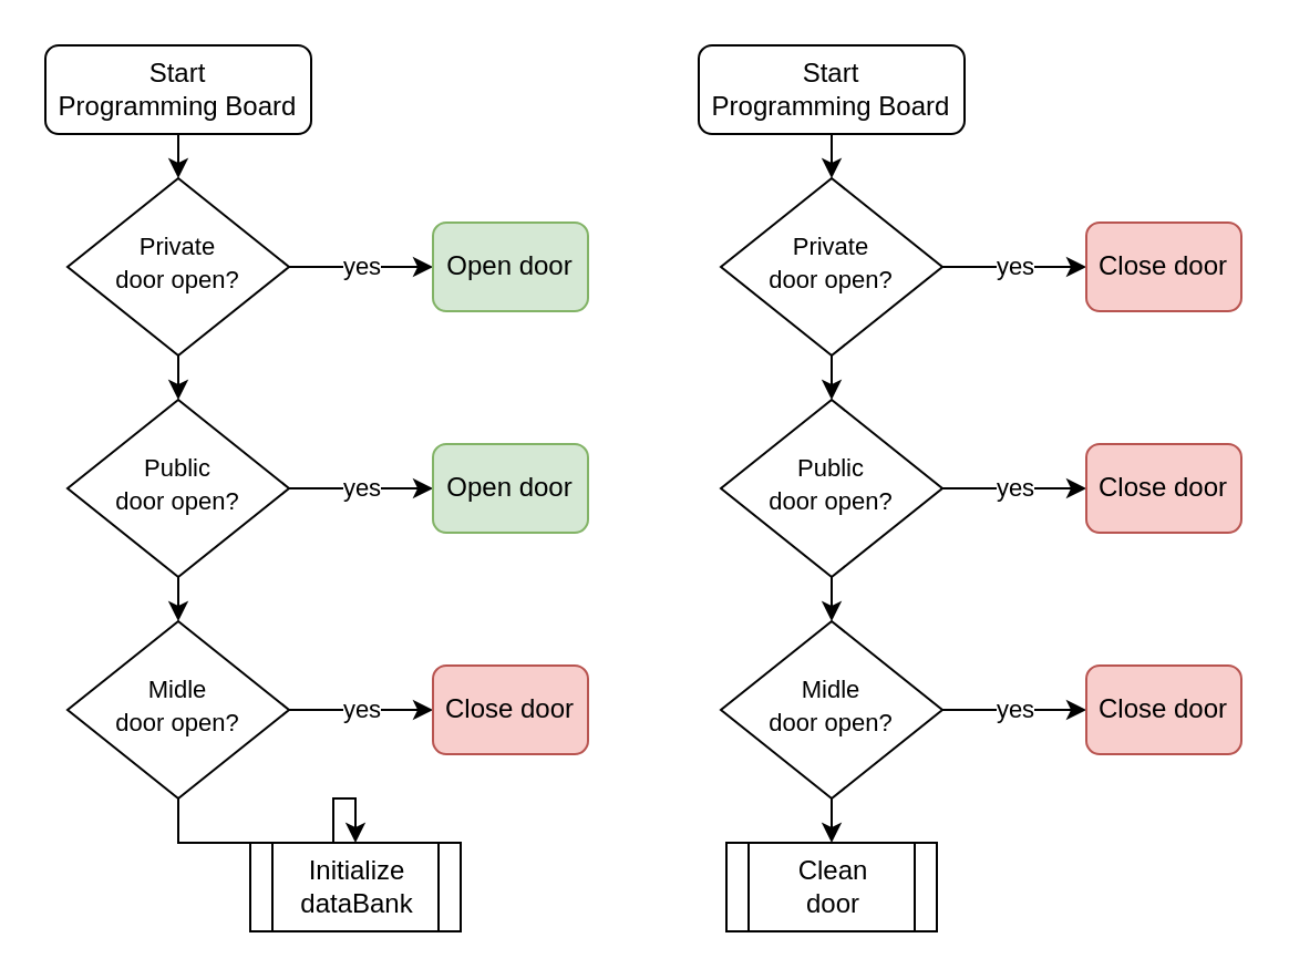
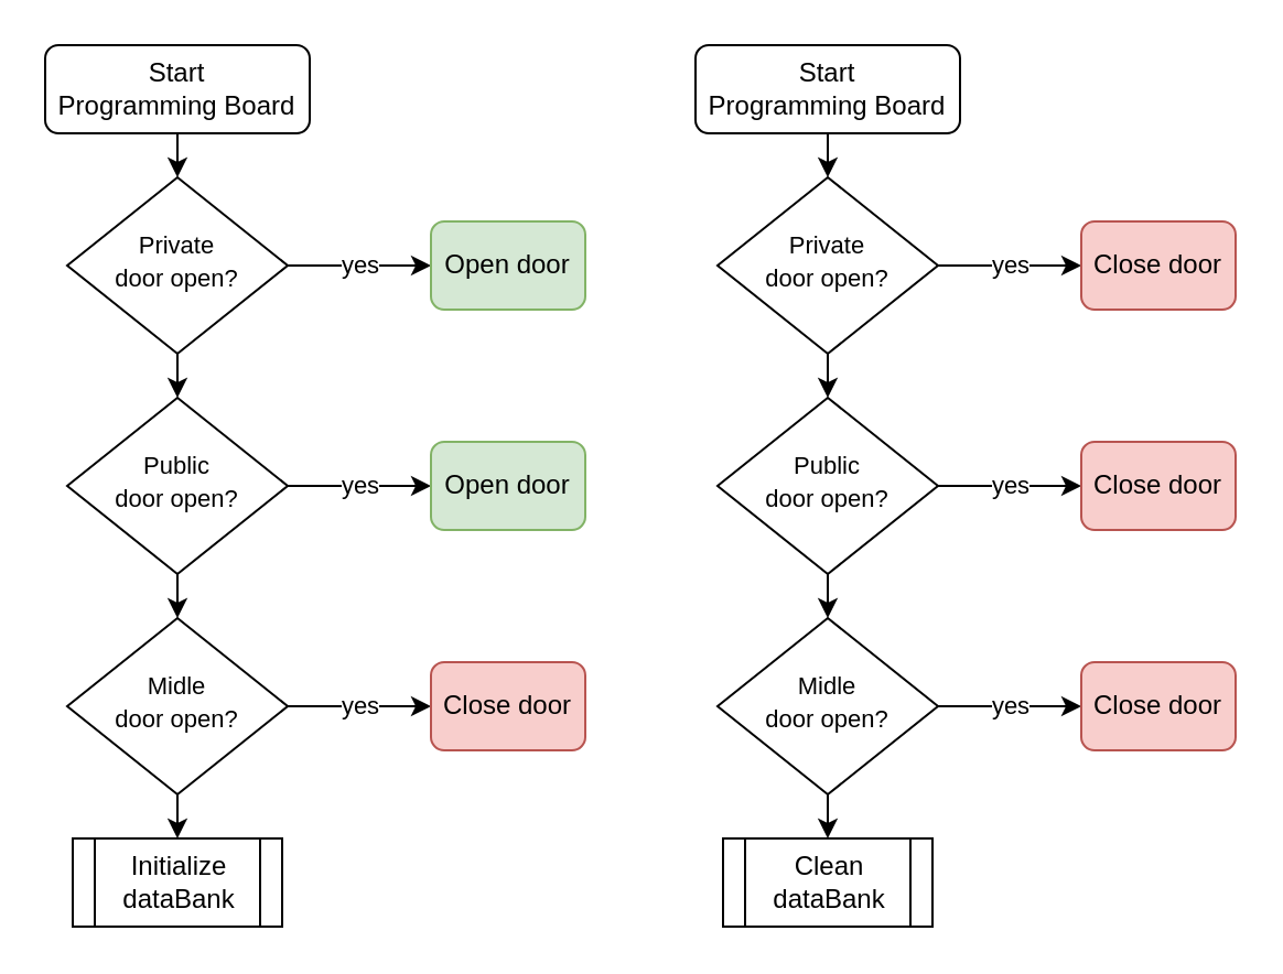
  <mxCell id="0" />
  <mxCell id="1" parent="0" />
  <mxCell id="2" style="edgeStyle=orthogonalEdgeStyle;rounded=0;orthogonalLoop=1;jettySize=auto;html=1;exitX=0.5;exitY=1;exitDx=0;exitDy=0;entryX=0.5;entryY=0;entryDx=0;entryDy=0;" edge="1" parent="1" source="3" target="6"><mxGeometry relative="1" as="geometry" /></mxCell>
  <mxCell id="3" value="Start&lt;br&gt;Programming Board" style="rounded=1;whiteSpace=wrap;html=1;fontSize=12;glass=0;strokeWidth=1;shadow=0;" vertex="1" parent="1"><mxGeometry x="20" y="20" width="120" height="40" as="geometry" /></mxCell>
  <mxCell id="4" value="yes" style="edgeStyle=orthogonalEdgeStyle;rounded=0;orthogonalLoop=1;jettySize=auto;html=1;exitX=1;exitY=0.5;exitDx=0;exitDy=0;entryX=0;entryY=0.5;entryDx=0;entryDy=0;" edge="1" parent="1" source="6" target="13"><mxGeometry relative="1" as="geometry" /></mxCell>
  <mxCell id="5" style="edgeStyle=orthogonalEdgeStyle;rounded=0;orthogonalLoop=1;jettySize=auto;html=1;exitX=0.5;exitY=1;exitDx=0;exitDy=0;entryX=0.5;entryY=0;entryDx=0;entryDy=0;" edge="1" parent="1" source="6" target="9"><mxGeometry relative="1" as="geometry" /></mxCell>
  <mxCell id="6" value="&lt;font style=&quot;font-size: 11px&quot;&gt;Private&lt;br&gt;door open?&lt;/font&gt;" style="rhombus;whiteSpace=wrap;html=1;shadow=0;fontFamily=Helvetica;fontSize=12;align=center;strokeWidth=1;spacing=6;spacingTop=-4;" vertex="1" parent="1"><mxGeometry x="30" y="80" width="100" height="80" as="geometry" /></mxCell>
  <mxCell id="7" value="yes" style="edgeStyle=orthogonalEdgeStyle;rounded=0;orthogonalLoop=1;jettySize=auto;html=1;exitX=1;exitY=0.5;exitDx=0;exitDy=0;entryX=0;entryY=0.5;entryDx=0;entryDy=0;" edge="1" parent="1" source="9" target="14"><mxGeometry relative="1" as="geometry" /></mxCell>
  <mxCell id="8" style="edgeStyle=orthogonalEdgeStyle;rounded=0;orthogonalLoop=1;jettySize=auto;html=1;exitX=0.5;exitY=1;exitDx=0;exitDy=0;entryX=0.5;entryY=0;entryDx=0;entryDy=0;" edge="1" parent="1" source="9" target="12"><mxGeometry relative="1" as="geometry" /></mxCell>
  <mxCell id="9" value="&lt;font style=&quot;font-size: 11px&quot;&gt;Public&lt;br&gt;door open?&lt;/font&gt;" style="rhombus;whiteSpace=wrap;html=1;shadow=0;fontFamily=Helvetica;fontSize=12;align=center;strokeWidth=1;spacing=6;spacingTop=-4;" vertex="1" parent="1"><mxGeometry x="30" y="180" width="100" height="80" as="geometry" /></mxCell>
  <mxCell id="10" value="yes" style="edgeStyle=orthogonalEdgeStyle;rounded=0;orthogonalLoop=1;jettySize=auto;html=1;exitX=1;exitY=0.5;exitDx=0;exitDy=0;entryX=0;entryY=0.5;entryDx=0;entryDy=0;" edge="1" parent="1" source="12" target="15"><mxGeometry relative="1" as="geometry" /></mxCell>
  <mxCell id="11" style="edgeStyle=orthogonalEdgeStyle;rounded=0;orthogonalLoop=1;jettySize=auto;html=1;exitX=0.5;exitY=1;exitDx=0;exitDy=0;entryX=0.5;entryY=0;entryDx=0;entryDy=0;" edge="1" parent="1" source="12" target="16"><mxGeometry relative="1" as="geometry" /></mxCell>
  <mxCell id="12" value="&lt;font style=&quot;font-size: 11px&quot;&gt;Midle&lt;br&gt;door open?&lt;/font&gt;" style="rhombus;whiteSpace=wrap;html=1;shadow=0;fontFamily=Helvetica;fontSize=12;align=center;strokeWidth=1;spacing=6;spacingTop=-4;" vertex="1" parent="1"><mxGeometry x="30" y="280" width="100" height="80" as="geometry" /></mxCell>
  <mxCell id="13" value="Open door" style="rounded=1;whiteSpace=wrap;html=1;fontSize=12;glass=0;strokeWidth=1;shadow=0;fillColor=#d5e8d4;strokeColor=#82b366;" vertex="1" parent="1"><mxGeometry x="195" y="100" width="70" height="40" as="geometry" /></mxCell>
  <mxCell id="14" value="Open door" style="rounded=1;whiteSpace=wrap;html=1;fontSize=12;glass=0;strokeWidth=1;shadow=0;fillColor=#d5e8d4;strokeColor=#82b366;" vertex="1" parent="1"><mxGeometry x="195" y="200" width="70" height="40" as="geometry" /></mxCell>
  <mxCell id="15" value="Close door" style="rounded=1;whiteSpace=wrap;html=1;fontSize=12;glass=0;strokeWidth=1;shadow=0;fillColor=#f8cecc;strokeColor=#b85450;" vertex="1" parent="1"><mxGeometry x="195" y="300" width="70" height="40" as="geometry" /></mxCell>
- <mxCell id="16" value="Initialize dataBank" style="shape=process;whiteSpace=wrap;html=1;backgroundOutline=1;" vertex="1" parent="1"><mxGeometry x="112.5" y="380" width="95" height="40" as="geometry" /></mxCell>
+ <mxCell id="16" value="Initialize dataBank" style="shape=process;whiteSpace=wrap;html=1;backgroundOutline=1;" vertex="1" parent="1"><mxGeometry x="32.5" y="380" width="95" height="40" as="geometry" /></mxCell>
  <mxCell id="17" style="edgeStyle=orthogonalEdgeStyle;rounded=0;orthogonalLoop=1;jettySize=auto;html=1;exitX=0.5;exitY=1;exitDx=0;exitDy=0;entryX=0.5;entryY=0;entryDx=0;entryDy=0;" edge="1" parent="1" source="18" target="21"><mxGeometry relative="1" as="geometry" /></mxCell>
  <mxCell id="18" value="Start&lt;br&gt;Programming Board" style="rounded=1;whiteSpace=wrap;html=1;fontSize=12;glass=0;strokeWidth=1;shadow=0;" vertex="1" parent="1"><mxGeometry x="315" y="20" width="120" height="40" as="geometry" /></mxCell>
  <mxCell id="19" value="yes" style="edgeStyle=orthogonalEdgeStyle;rounded=0;orthogonalLoop=1;jettySize=auto;html=1;exitX=1;exitY=0.5;exitDx=0;exitDy=0;entryX=0;entryY=0.5;entryDx=0;entryDy=0;" edge="1" parent="1" source="21" target="28"><mxGeometry relative="1" as="geometry" /></mxCell>
  <mxCell id="20" style="edgeStyle=orthogonalEdgeStyle;rounded=0;orthogonalLoop=1;jettySize=auto;html=1;exitX=0.5;exitY=1;exitDx=0;exitDy=0;entryX=0.5;entryY=0;entryDx=0;entryDy=0;" edge="1" parent="1" source="21" target="24"><mxGeometry relative="1" as="geometry" /></mxCell>
  <mxCell id="21" value="&lt;font style=&quot;font-size: 11px&quot;&gt;Private&lt;br&gt;door open?&lt;/font&gt;" style="rhombus;whiteSpace=wrap;html=1;shadow=0;fontFamily=Helvetica;fontSize=12;align=center;strokeWidth=1;spacing=6;spacingTop=-4;" vertex="1" parent="1"><mxGeometry x="325" y="80" width="100" height="80" as="geometry" /></mxCell>
  <mxCell id="22" value="yes" style="edgeStyle=orthogonalEdgeStyle;rounded=0;orthogonalLoop=1;jettySize=auto;html=1;exitX=1;exitY=0.5;exitDx=0;exitDy=0;entryX=0;entryY=0.5;entryDx=0;entryDy=0;" edge="1" parent="1" source="24" target="29"><mxGeometry relative="1" as="geometry" /></mxCell>
  <mxCell id="23" style="edgeStyle=orthogonalEdgeStyle;rounded=0;orthogonalLoop=1;jettySize=auto;html=1;exitX=0.5;exitY=1;exitDx=0;exitDy=0;entryX=0.5;entryY=0;entryDx=0;entryDy=0;" edge="1" parent="1" source="24" target="27"><mxGeometry relative="1" as="geometry" /></mxCell>
  <mxCell id="24" value="&lt;font style=&quot;font-size: 11px&quot;&gt;Public&lt;br&gt;door open?&lt;/font&gt;" style="rhombus;whiteSpace=wrap;html=1;shadow=0;fontFamily=Helvetica;fontSize=12;align=center;strokeWidth=1;spacing=6;spacingTop=-4;" vertex="1" parent="1"><mxGeometry x="325" y="180" width="100" height="80" as="geometry" /></mxCell>
  <mxCell id="25" value="yes" style="edgeStyle=orthogonalEdgeStyle;rounded=0;orthogonalLoop=1;jettySize=auto;html=1;exitX=1;exitY=0.5;exitDx=0;exitDy=0;entryX=0;entryY=0.5;entryDx=0;entryDy=0;" edge="1" parent="1" source="27" target="30"><mxGeometry relative="1" as="geometry" /></mxCell>
  <mxCell id="26" style="edgeStyle=orthogonalEdgeStyle;rounded=0;orthogonalLoop=1;jettySize=auto;html=1;exitX=0.5;exitY=1;exitDx=0;exitDy=0;entryX=0.5;entryY=0;entryDx=0;entryDy=0;" edge="1" parent="1" source="27" target="31"><mxGeometry relative="1" as="geometry" /></mxCell>
  <mxCell id="27" value="&lt;font style=&quot;font-size: 11px&quot;&gt;Midle&lt;br&gt;door open?&lt;/font&gt;" style="rhombus;whiteSpace=wrap;html=1;shadow=0;fontFamily=Helvetica;fontSize=12;align=center;strokeWidth=1;spacing=6;spacingTop=-4;" vertex="1" parent="1"><mxGeometry x="325" y="280" width="100" height="80" as="geometry" /></mxCell>
  <mxCell id="28" value="Close door" style="rounded=1;whiteSpace=wrap;html=1;fontSize=12;glass=0;strokeWidth=1;shadow=0;fillColor=#f8cecc;strokeColor=#b85450;" vertex="1" parent="1"><mxGeometry x="490" y="100" width="70" height="40" as="geometry" /></mxCell>
  <mxCell id="29" value="Close door" style="rounded=1;whiteSpace=wrap;html=1;fontSize=12;glass=0;strokeWidth=1;shadow=0;fillColor=#f8cecc;strokeColor=#b85450;" vertex="1" parent="1"><mxGeometry x="490" y="200" width="70" height="40" as="geometry" /></mxCell>
  <mxCell id="30" value="Close door" style="rounded=1;whiteSpace=wrap;html=1;fontSize=12;glass=0;strokeWidth=1;shadow=0;fillColor=#f8cecc;strokeColor=#b85450;" vertex="1" parent="1"><mxGeometry x="490" y="300" width="70" height="40" as="geometry" /></mxCell>
- <mxCell id="31" value="Clean&lt;br&gt;door" style="shape=process;whiteSpace=wrap;html=1;backgroundOutline=1;" vertex="1" parent="1"><mxGeometry x="327.5" y="380" width="95" height="40" as="geometry" /></mxCell>
+ <mxCell id="31" value="Clean&lt;br&gt;dataBank" style="shape=process;whiteSpace=wrap;html=1;backgroundOutline=1;" vertex="1" parent="1"><mxGeometry x="327.5" y="380" width="95" height="40" as="geometry" /></mxCell>
